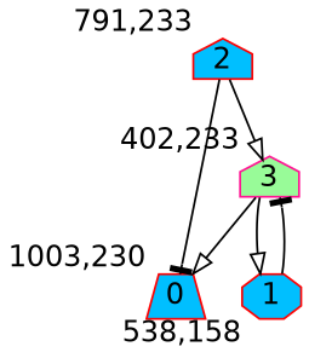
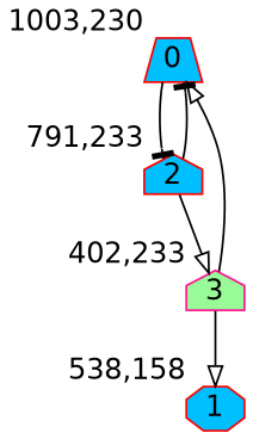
  digraph {
    bgcolor=white
    fontname="DejaVu Sans"
    node [color=red fillcolor=deepskyblue fixedsize=true fontname="DejaVu Sans" shape=house style=filled]
    edge [arrowhead=tee fontname="DejaVu Sans"]
    0 [height=0.3 shape=trapezium width=0.4 xlabel="1003,230"]
    2 [height=0.3 width=0.4 xlabel="791,233"]
    3 [color=deeppink fillcolor=palegreen height=0.3 width=0.4 xlabel="402,233"]
    1 [height=0.3 shape=octagon width=0.4 xlabel="538,158"]
+   0 -> 2
    2 -> 0
    2 -> 3 [arrowhead=onormal]
    3 -> 0 [arrowhead=onormal]
    3 -> 1 [arrowhead=onormal]
-   1 -> 3
  }
